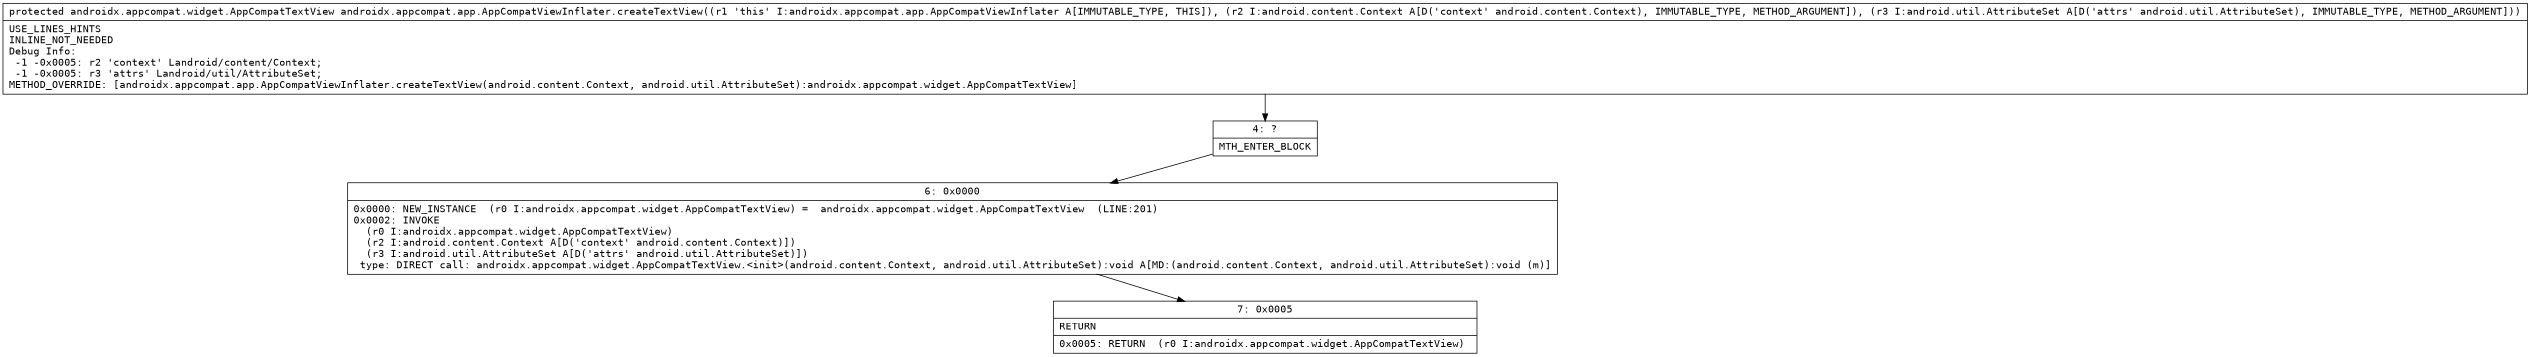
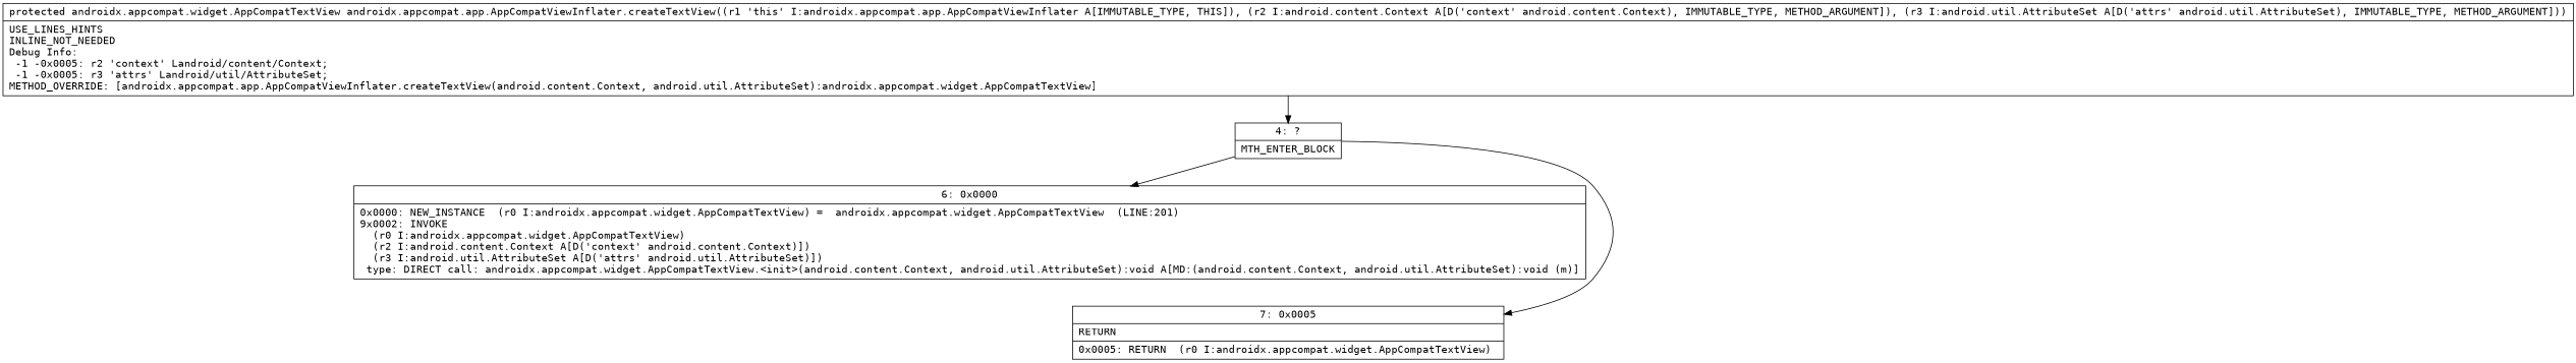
  digraph {
    fontname="DejaVu Sans Mono"
    node [fontname="DejaVu Sans Mono" shape=record]
    edge [fontname="DejaVu Sans Mono"]
    n1 [label="{4\:\ ?|MTH_ENTER_BLOCK\l}"]
-   n2 [label="{6\:\ 0x0000|0x0000: NEW_INSTANCE  (r0 I:androidx.appcompat.widget.AppCompatTextView) =  androidx.appcompat.widget.AppCompatTextView  (LINE:201)\l0x0002: INVOKE  \l  (r0 I:androidx.appcompat.widget.AppCompatTextView)\l  (r2 I:android.content.Context A[D('context' android.content.Context)])\l  (r3 I:android.util.AttributeSet A[D('attrs' android.util.AttributeSet)])\l type: DIRECT call: androidx.appcompat.widget.AppCompatTextView.\<init\>(android.content.Context, android.util.AttributeSet):void A[MD:(android.content.Context, android.util.AttributeSet):void (m)]\l}"]
+   n2 [label="{6\:\ 0x0000|0x0000: NEW_INSTANCE  (r0 I:androidx.appcompat.widget.AppCompatTextView) =  androidx.appcompat.widget.AppCompatTextView  (LINE:201)\l9x0002: INVOKE  \l  (r0 I:androidx.appcompat.widget.AppCompatTextView)\l  (r2 I:android.content.Context A[D('context' android.content.Context)])\l  (r3 I:android.util.AttributeSet A[D('attrs' android.util.AttributeSet)])\l type: DIRECT call: androidx.appcompat.widget.AppCompatTextView.\<init\>(android.content.Context, android.util.AttributeSet):void A[MD:(android.content.Context, android.util.AttributeSet):void (m)]\l}"]
    n3 [label="{7\:\ 0x0005|RETURN\l|0x0005: RETURN  (r0 I:androidx.appcompat.widget.AppCompatTextView) \l}"]
    n4 [label="{protected androidx.appcompat.widget.AppCompatTextView androidx.appcompat.app.AppCompatViewInflater.createTextView((r1 'this' I:androidx.appcompat.app.AppCompatViewInflater A[IMMUTABLE_TYPE, THIS]), (r2 I:android.content.Context A[D('context' android.content.Context), IMMUTABLE_TYPE, METHOD_ARGUMENT]), (r3 I:android.util.AttributeSet A[D('attrs' android.util.AttributeSet), IMMUTABLE_TYPE, METHOD_ARGUMENT]))  | USE_LINES_HINTS\lINLINE_NOT_NEEDED\lDebug Info:\l  \-1 \-0x0005: r2 'context' Landroid\/content\/Context;\l  \-1 \-0x0005: r3 'attrs' Landroid\/util\/AttributeSet;\lMETHOD_OVERRIDE: [androidx.appcompat.app.AppCompatViewInflater.createTextView(android.content.Context, android.util.AttributeSet):androidx.appcompat.widget.AppCompatTextView]\l}"]
    n1 -> n2
-   n2 -> n3
+   n1 -> n3
    n4 -> n1
  }
